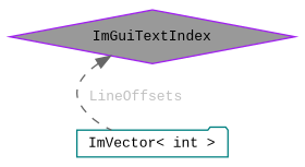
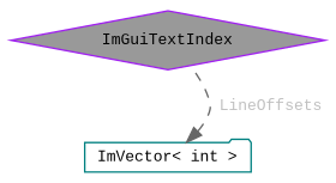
  digraph {
    fontname="Liberation Mono"
    node [fontname="Liberation Mono" fontsize=10 style=filled]
    n1 [color=purple fillcolor=grey60 fontcolor=black height=0.2 label=ImGuiTextIndex shape=diamond width=0.4]
    n2 [color=teal fillcolor=white height=0.2 label="ImVector\< int \>" shape=folder width=0.4]
-   n1 -> n2 [color=gray40 dir=back fontcolor=grey fontname="Liberation Mono" fontsize=10 label=" LineOffsets" labelfontname=Helvetica labelfontsize=10 style=dashed]
+   n2 -> n1 [color=gray40 dir=back fontcolor=grey fontname="Liberation Mono" fontsize=10 label=" LineOffsets" labelfontname=Helvetica labelfontsize=10 style=dashed]
  }
